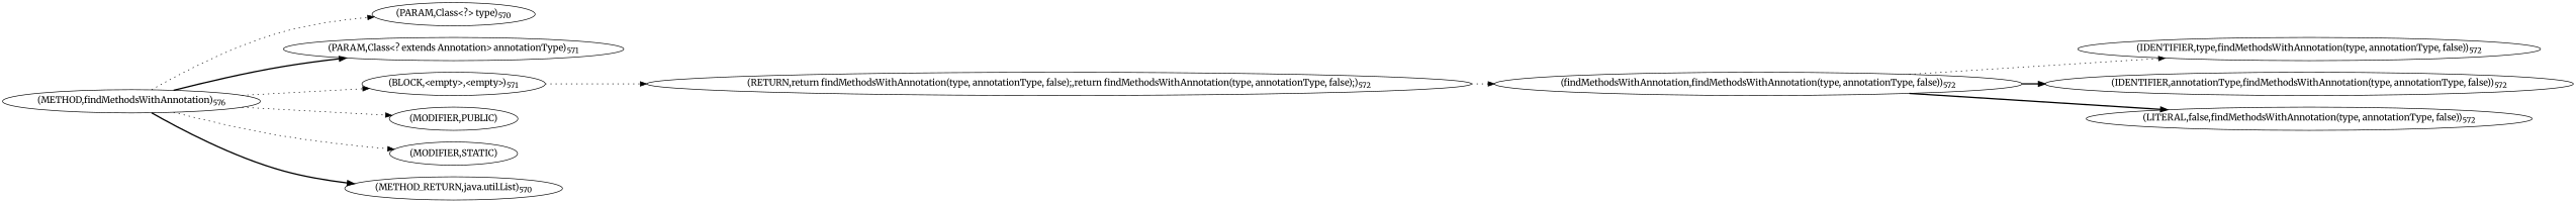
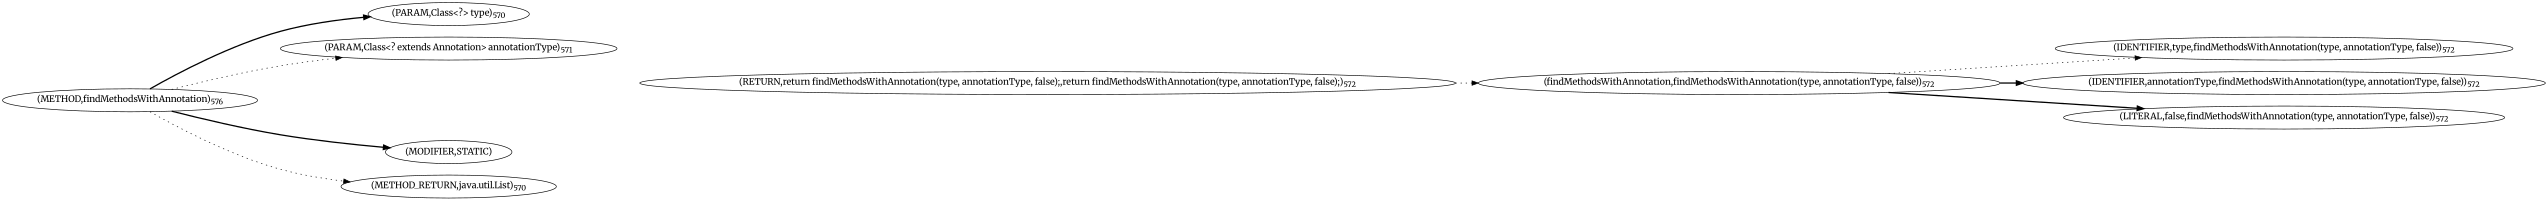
  digraph {
    fontname=Merriweather
    rankdir=LR
    node [fontname=Merriweather]
    edge [fontname=Merriweather style=dotted]
    n1 [label=<(METHOD,findMethodsWithAnnotation)<SUB>576</SUB>>]
    n2 [label=<(PARAM,Class&lt;?&gt; type)<SUB>570</SUB>>]
    n3 [label=<(PARAM,Class&lt;? extends Annotation&gt; annotationType)<SUB>571</SUB>>]
-   n4 [label=<(BLOCK,&lt;empty&gt;,&lt;empty&gt;)<SUB>571</SUB>>]
-   n5 [label=<(MODIFIER,PUBLIC)>]
    n6 [label=<(MODIFIER,STATIC)>]
    n7 [label=<(METHOD_RETURN,java.util.List)<SUB>570</SUB>>]
    n8 [label=<(RETURN,return findMethodsWithAnnotation(type, annotationType, false);,return findMethodsWithAnnotation(type, annotationType, false);)<SUB>572</SUB>>]
    n9 [label=<(findMethodsWithAnnotation,findMethodsWithAnnotation(type, annotationType, false))<SUB>572</SUB>>]
    n10 [label=<(IDENTIFIER,type,findMethodsWithAnnotation(type, annotationType, false))<SUB>572</SUB>>]
    n11 [label=<(IDENTIFIER,annotationType,findMethodsWithAnnotation(type, annotationType, false))<SUB>572</SUB>>]
    n12 [label=<(LITERAL,false,findMethodsWithAnnotation(type, annotationType, false))<SUB>572</SUB>>]
-   n1 -> n2
-   n1 -> n3 [style=bold]
-   n1 -> n4
-   n1 -> n5
-   n1 -> n6
-   n1 -> n7 [style=bold]
-   n4 -> n8
+   n1 -> n2 [style=bold]
+   n1 -> n3
+   n1 -> n6 [style=bold]
+   n1 -> n7
    n8 -> n9
    n9 -> n10
    n9 -> n11 [style=bold]
    n9 -> n12 [style=bold]
  }
